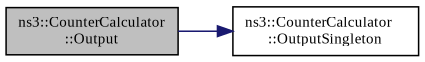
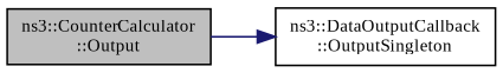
  digraph {
    rankdir=LR
    fontname="Liberation Serif"
    node [color=black fontname="Liberation Serif" fontsize=10 shape=record style=filled]
    n1 [fillcolor=grey75 fontcolor=black height=0.2 label="ns3::CounterCalculator\l::Output" width=0.4]
-   n2 [fillcolor=white height=0.2 label="ns3::CounterCalculator\l::OutputSingleton" width=0.4]
+   n2 [fillcolor=white height=0.2 label="ns3::DataOutputCallback\l::OutputSingleton" width=0.4]
    n1 -> n2 [color=midnightblue fontname="Liberation Serif" fontsize=10 labelfontname=Helvetica labelfontsize=10 style=solid]
  }
